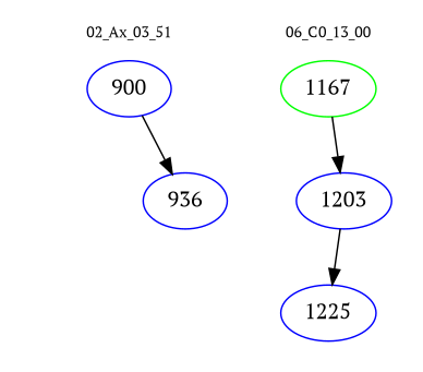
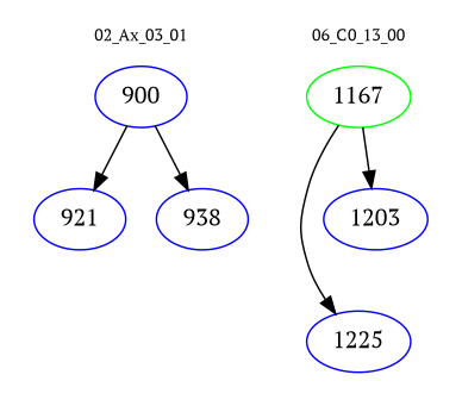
  digraph {
    fontname="PT Serif"
    node [color=blue fontname="PT Serif"]
    edge [color=black fontname="PT Serif"]
    n1 [label=900]
-   n3 [label=936]
+   n2 [label=921]
+   n3 [label=938]
    n4 [color=green label=1167]
    n5 [label=1225]
    n6 [label=1203]
    subgraph cluster_1 {
      color=white
      fontsize=10
-     label="02_Ax_03_51"
+     label="02_Ax_03_01"
      n1
+     n2
      n3
    }
    subgraph cluster_2 {
      color=white
      fontsize=10
      label="06_C0_13_00"
      n4
      n5
      n6
    }
+   n1 -> n2
    n1 -> n3
-   n6 -> n5
+   n4 -> n5
    n4 -> n6
  }
